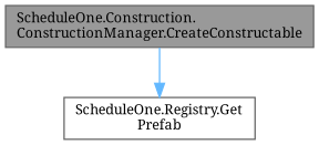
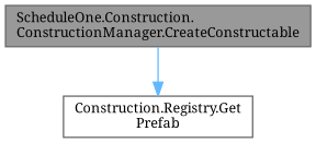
  digraph {
    rankdir=TB
    fontname="Noto Serif"
    node [fontname="Noto Serif" fontsize=10 shape=box style=filled]
    n1 [color=gray40 fillcolor=grey60 fontcolor=black height=0.2 label="ScheduleOne.Construction.\lConstructionManager.CreateConstructable" width=0.4]
-   n2 [color=grey40 fillcolor=white height=0.2 label="ScheduleOne.Registry.Get\lPrefab" width=0.4]
+   n2 [color=grey40 fillcolor=white height=0.2 label="Construction.Registry.Get\lPrefab" width=0.4]
    n1 -> n2 [color=steelblue1 fontname="Noto Serif" fontsize=10 labelfontname=Helvetica labelfontsize=10 style=solid]
  }
